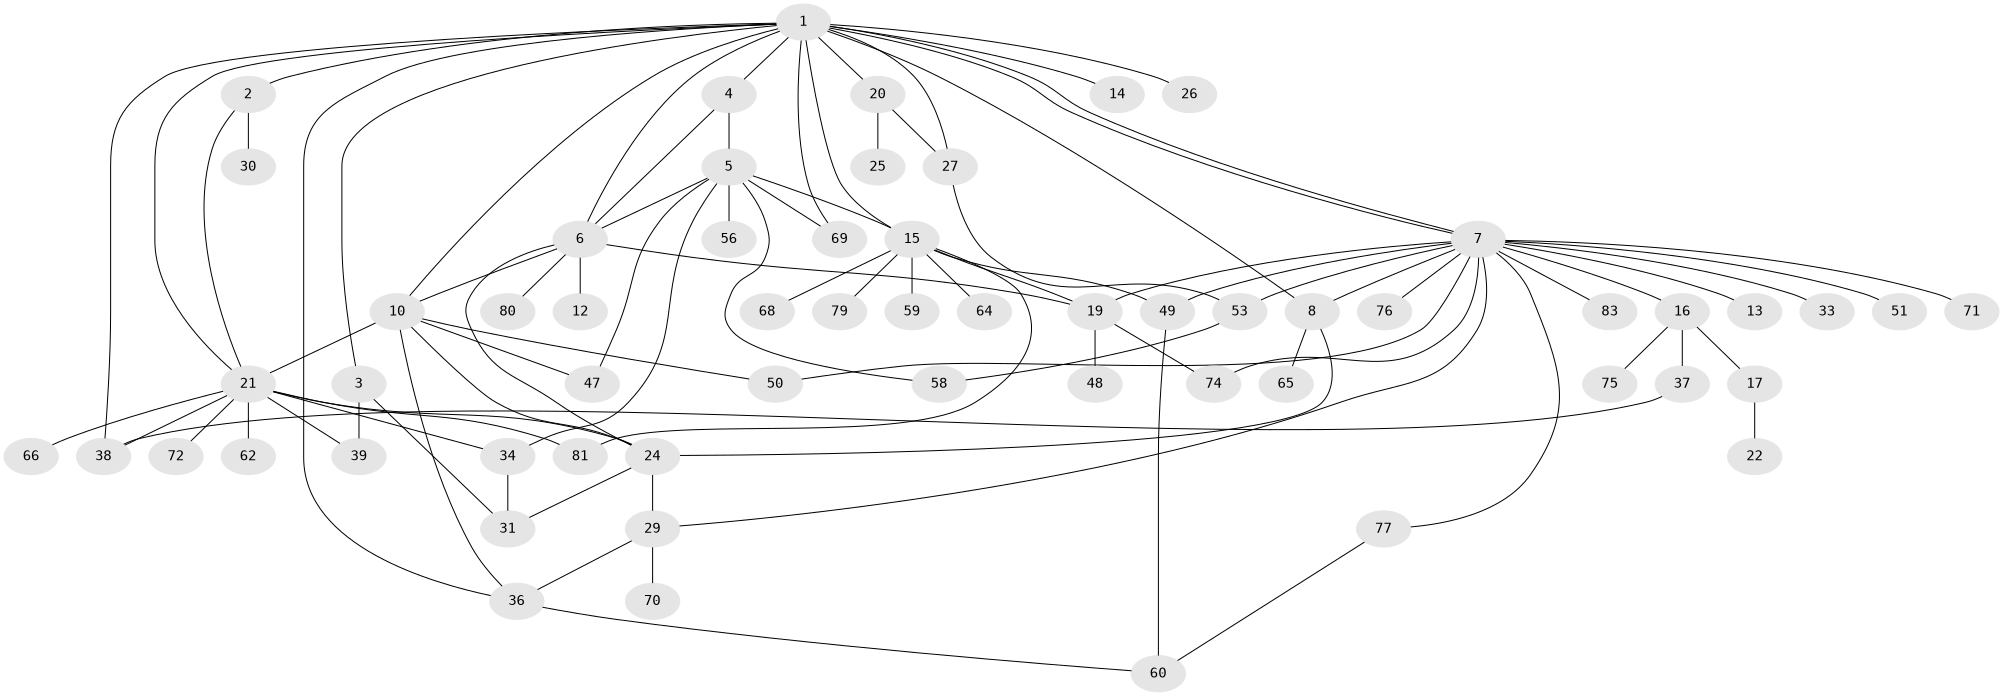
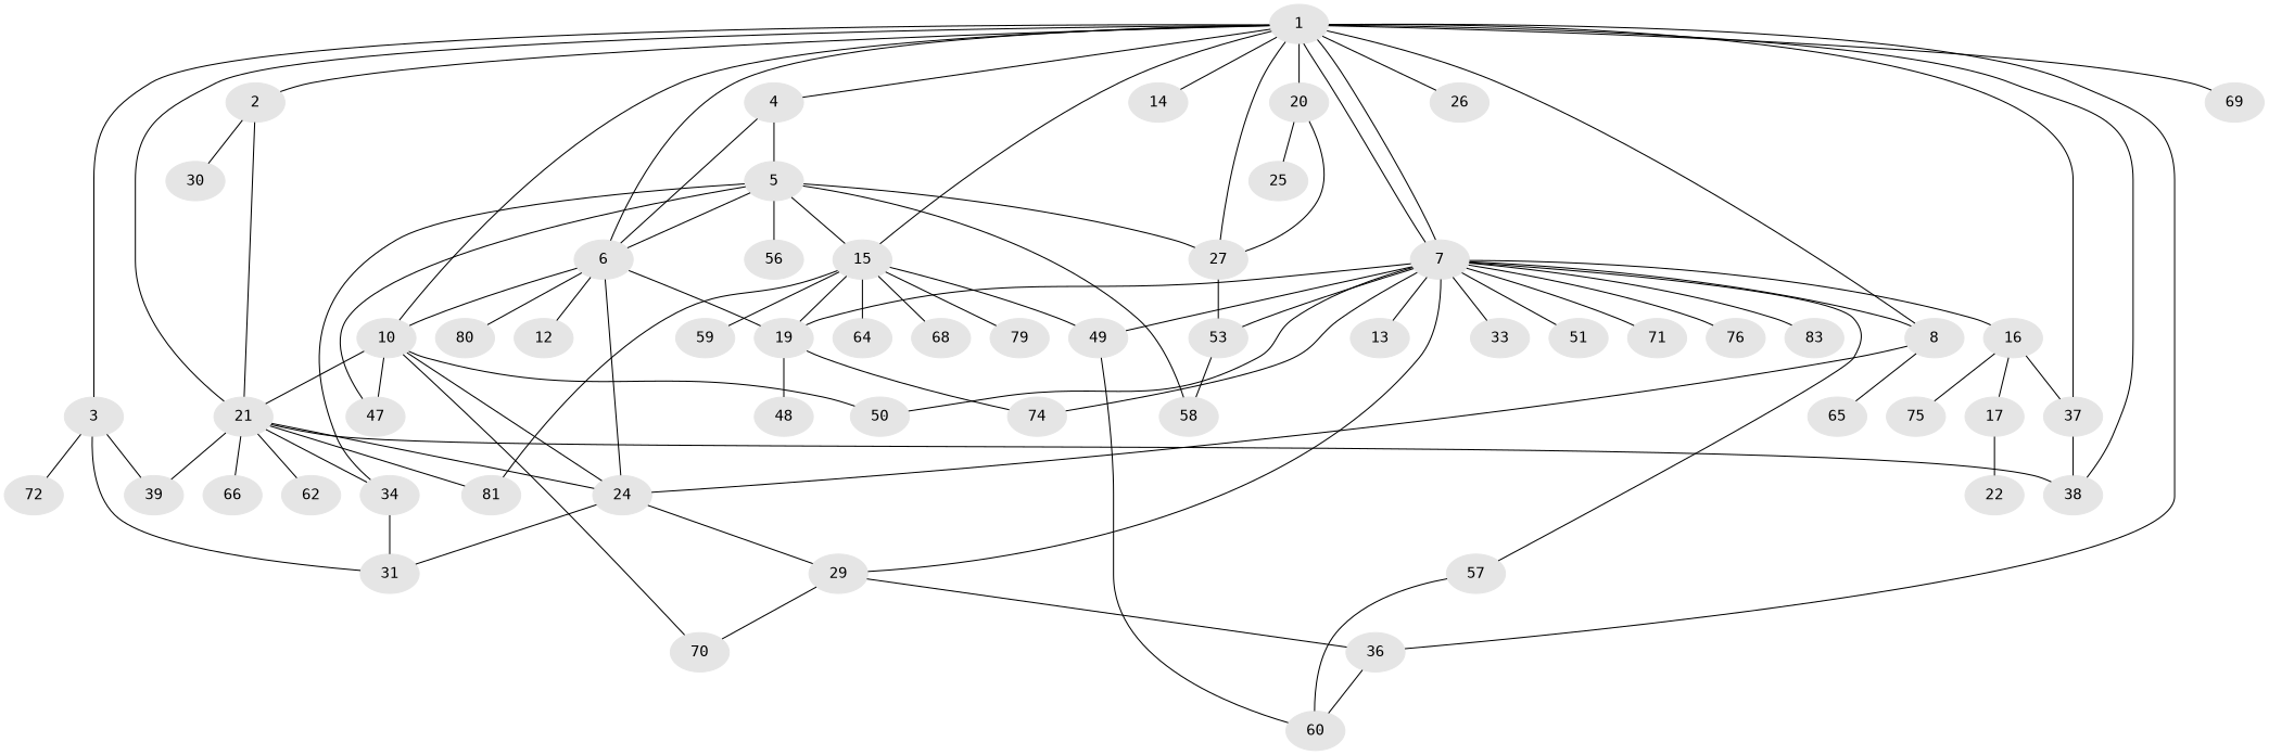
  graph {
    fontname="DejaVu Sans Mono"
    node [color=gray90 fontname="DejaVu Sans Mono" style=filled]
    edge [fontname="DejaVu Sans Mono"]
    1 [super="+73"]
    2
    3 [super="+11"]
    4 [super="+32"]
    6 [super="+9"]
    7 [super="+63"]
    8 [super="+44"]
    10 [super="+23"]
    14
    15 [super="+42"]
    20 [super="+43"]
    21 [super="+52"]
    26
    27 [super="+35"]
    36 [super="+40"]
    37 [super="+77"]
    38 [super="+67"]
    69
    30
    31
    39
    5 [super="+41"]
    12 [super="+18"]
    19
    24 [super="+82"]
    80
    13
    16 [super="+45"]
    29 [super="+46"]
    33
    49 [super="+78"]
    50
    51
    53 [super="+55"]
-   57 [label=77]
+   57
    71
    74
    76
    83
    65
    47 [super="+61"]
    59
    64
    68
    79
    81
    25 [super="+28"]
    34
    62
    66
    72
    60
    56
    58
    48
    17
    75
    70
    22 [super="+54"]
    1 -- 2
    1 -- 3
    1 -- 4
    1 -- 6
    1 -- 7
    1 -- 7
    1 -- 8 [weight=2]
    1 -- 10
    1 -- 14
    1 -- 15
    1 -- 20
    1 -- 21
    1 -- 26
    1 -- 27
    1 -- 36
+   1 -- 37
    1 -- 38
    1 -- 69
    2 -- 21
    2 -- 30
    3 -- 31
    3 -- 39
    4 -- 6
    4 -- 5
    6 -- 10 [weight=2]
    6 -- 12
    6 -- 19
    6 -- 24
    6 -- 80
    7 -- 8
    7 -- 19
    7 -- 13
    7 -- 16
    7 -- 29
    7 -- 33
    7 -- 49
    7 -- 50
    7 -- 51
    7 -- 53
    7 -- 57
    7 -- 71
    7 -- 74
    7 -- 76
    7 -- 83
    8 -- 24
    8 -- 65
    10 -- 21
-   10 -- 36
+   10 -- 70
    10 -- 24
    10 -- 50
    10 -- 47
    15 -- 19
    15 -- 49
    15 -- 59
    15 -- 64
    15 -- 68
    15 -- 79
    15 -- 81
    20 -- 27
    20 -- 25
    21 -- 38
    21 -- 39
    21 -- 24
    21 -- 81
    21 -- 34
    21 -- 62
    21 -- 66
-   21 -- 72
+   3 -- 72
    27 -- 53
    36 -- 60
    37 -- 38
    5 -- 6
    5 -- 15
-   5 -- 69
+   5 -- 27
    5 -- 47
    5 -- 34
    5 -- 56
    5 -- 58
    19 -- 74
    19 -- 48
    24 -- 31
    24 -- 29
    16 -- 37
    16 -- 17
    16 -- 75
    29 -- 36
    29 -- 70
    49 -- 60
    53 -- 58
    57 -- 60
    34 -- 31
    17 -- 22
  }
